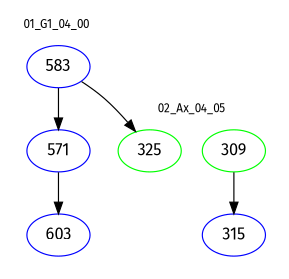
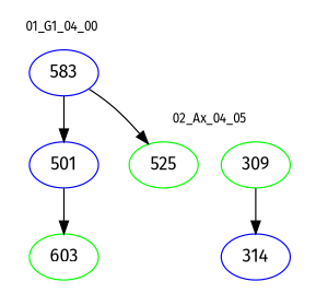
  digraph {
    fontname="Fira Sans"
    node [color=green fontname="Fira Sans"]
    edge [color=black fontname="Fira Sans"]
    n1 [label=309]
-   n2 [color=blue label=315]
-   n3 [label=325]
+   n2 [color=blue label=314]
+   n3 [label=525]
    n4 [color=blue label=583]
-   n5 [color=blue label=571]
-   n6 [color=blue label=603]
+   n5 [color=blue label=501]
+   n6 [label=603]
    subgraph cluster_1 {
      color=white
      fontsize=10
      label="02_Ax_04_05"
      n1
      n2
      n3
    }
    subgraph cluster_2 {
      color=white
      fontsize=10
      label="01_G1_04_00"
      n4
      n5
      n6
    }
    n1 -> n2
    n4 -> n3
    n4 -> n5
    n5 -> n6
  }
